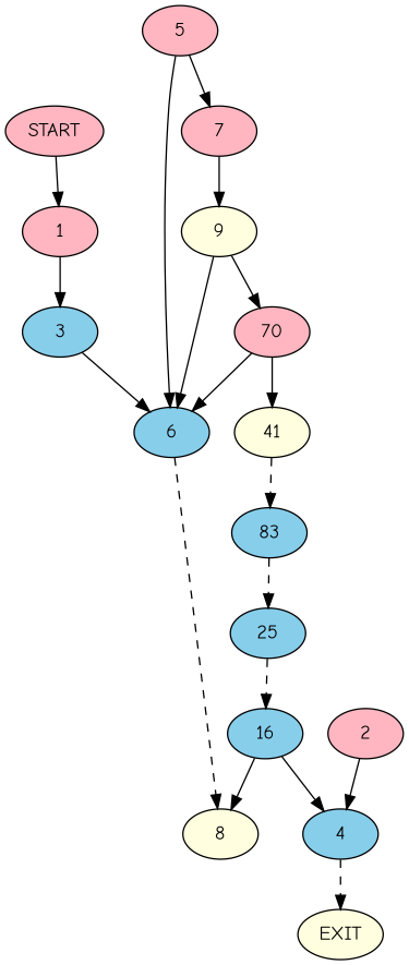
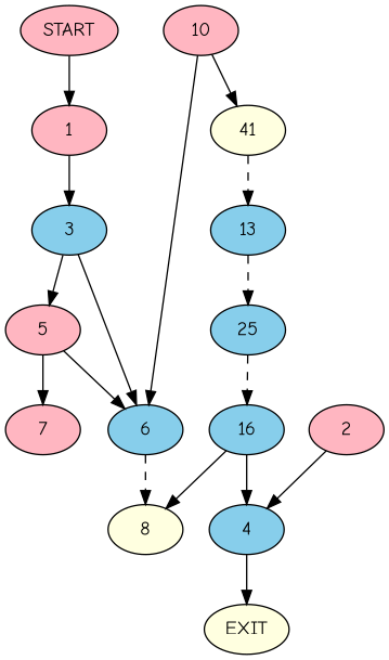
  digraph {
    fontname="Comic Neue"
    node [fillcolor=lightpink fontname="Comic Neue" style=filled]
    edge [fontname="Comic Neue" style=solid]
    n1 [label=START]
    1
    3 [fillcolor=skyblue]
    n4 [fillcolor=lightyellow label=EXIT]
    4 [fillcolor=skyblue]
    2
    5
    6 [fillcolor=skyblue]
    7
    8 [fillcolor=lightyellow]
-   9 [fillcolor=lightyellow]
-   10 [label=70]
+   10
    n13 [fillcolor=lightyellow label=41]
-   13 [fillcolor=skyblue label=83]
+   13 [fillcolor=skyblue]
    n15 [fillcolor=skyblue label=25]
    16 [fillcolor=skyblue]
    n1 -> 1
    1 -> 3
+   3 -> 5
    3 -> 6
-   4 -> n4 [style=dashed]
+   4 -> n4
    2 -> 4
    5 -> 6
    5 -> 7
    6 -> 8 [style=dashed]
-   7 -> 9
-   9 -> 6
-   9 -> 10
    10 -> 6
    10 -> n13
    n13 -> 13 [style=dashed]
    13 -> n15 [style=dashed]
    n15 -> 16 [style=dashed]
    16 -> 4
    16 -> 8
  }
